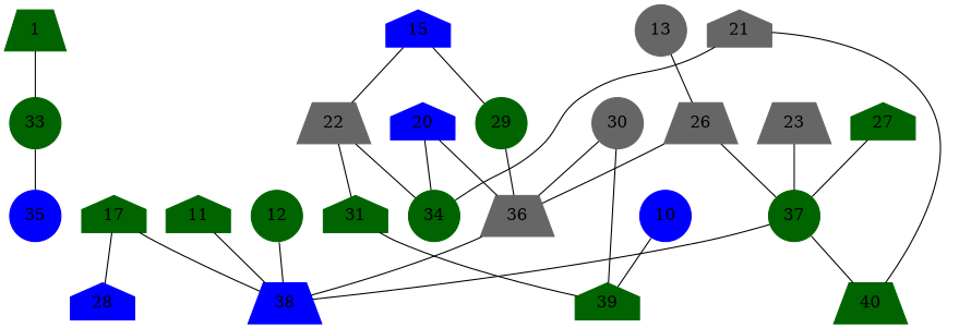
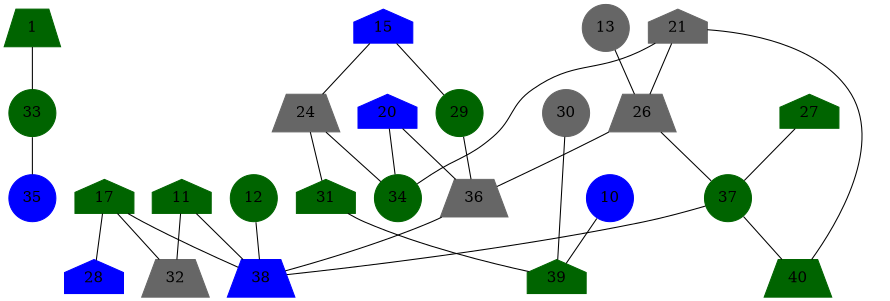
  graph {
    node [color=darkgreen shape=circle style=filled]
    edge [weight=1.0]
    1 [shape=trapezium]
    33
    35 [color=blue]
    28 [color=blue shape=house]
    10 [color=blue]
    39 [shape=house]
    11 [shape=house]
+   32 [color=gray40 shape=trapezium]
    38 [color=blue shape=trapezium]
    12
    15 [color=blue shape=house]
-   24 [color=gray40 shape=trapezium label=22]
+   24 [color=gray40 shape=trapezium]
    29
    34
    31 [shape=house]
    36 [color=gray40 shape=trapezium]
    17 [shape=house]
    n18 [color=gray40 label=13]
    26 [color=gray40 shape=trapezium]
    37
    20 [color=blue shape=house]
    21 [color=gray40 shape=house]
    40 [shape=trapezium]
    30 [color=gray40]
-   23 [color=gray40 shape=trapezium]
    27 [shape=house]
    1 -- 33
    33 -- 35
    10 -- 39
+   11 -- 32
    11 -- 38
    12 -- 38
    15 -- 24
    15 -- 29
    24 -- 34
    24 -- 31
    29 -- 36
    31 -- 39
    36 -- 38
    17 -- 28
+   17 -- 32
    17 -- 38
    n18 -- 26
    26 -- 36
    26 -- 37
    37 -- 38
    37 -- 40
    20 -- 34
    20 -- 36
    21 -- 34
+   21 -- 26
    21 -- 40
    30 -- 39
-   30 -- 36
-   23 -- 37
    27 -- 37
  }
